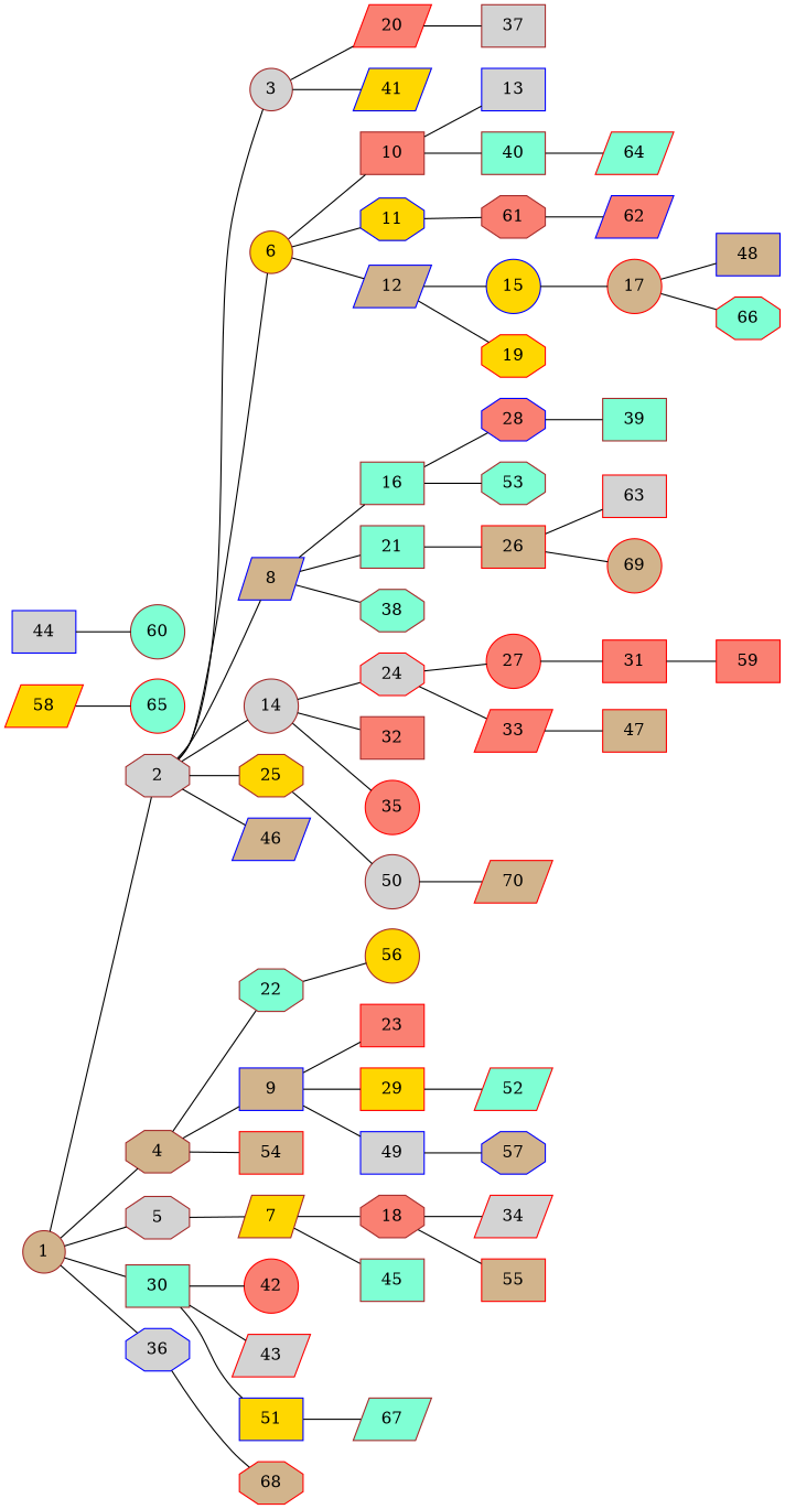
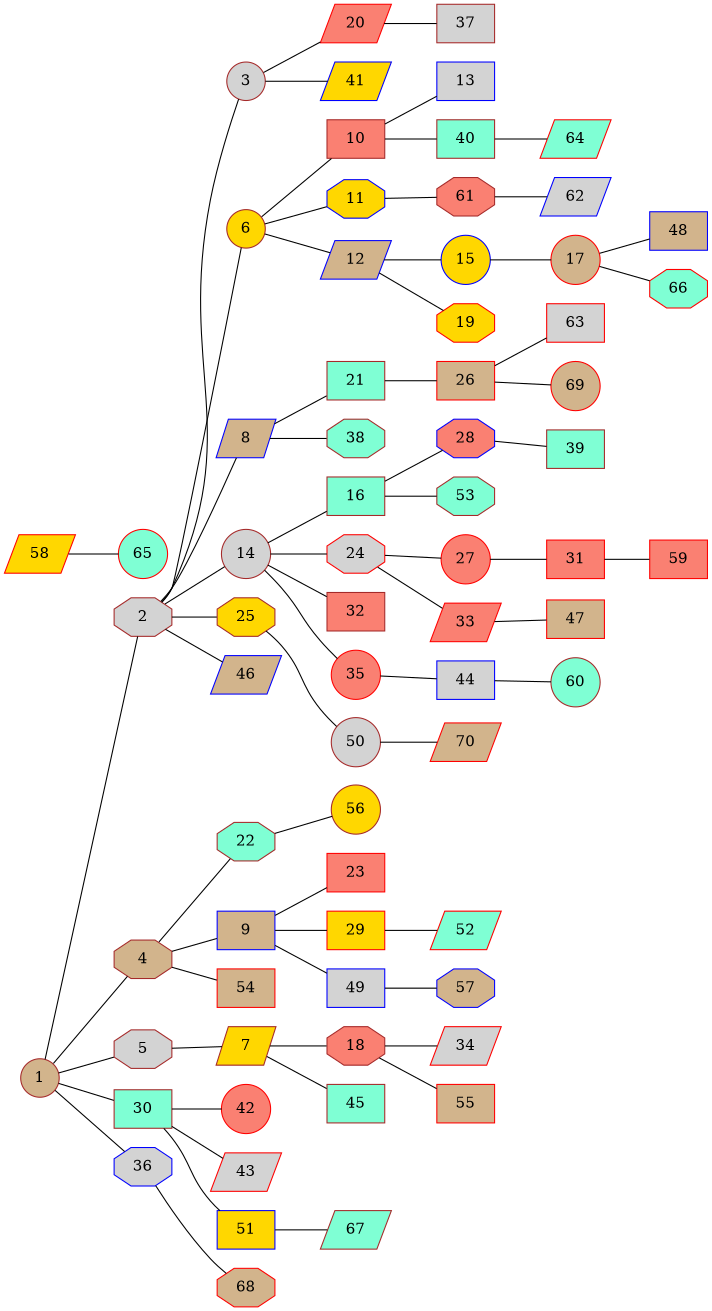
  graph {
    rankdir=LR
    node [color=brown fillcolor=tan shape=box style=filled]
    edge [weight=1.0]
    1 [shape=circle]
    2 [fillcolor=lightgrey shape=octagon]
    4 [shape=octagon]
    5 [fillcolor=lightgrey shape=octagon]
    30 [fillcolor=aquamarine]
    36 [color=blue fillcolor=lightgrey shape=octagon]
    3 [fillcolor=lightgrey shape=circle]
    6 [fillcolor=gold shape=circle]
    8 [color=blue shape=parallelogram]
    14 [fillcolor=lightgrey shape=circle]
    25 [fillcolor=gold shape=octagon]
    46 [color=blue shape=parallelogram]
    22 [fillcolor=aquamarine shape=octagon]
    9 [color=blue]
    54 [color=red]
    7 [fillcolor=gold shape=parallelogram]
    56 [fillcolor=gold shape=circle]
    42 [color=red fillcolor=salmon shape=circle]
    43 [color=red fillcolor=lightgrey shape=parallelogram]
    51 [color=blue fillcolor=gold]
    68 [color=red shape=octagon]
    20 [color=red fillcolor=salmon shape=parallelogram]
    41 [color=blue fillcolor=gold shape=parallelogram]
    10 [fillcolor=salmon]
    11 [color=blue fillcolor=gold shape=octagon]
    12 [color=blue shape=parallelogram]
    16 [fillcolor=aquamarine]
    21 [fillcolor=aquamarine]
    38 [fillcolor=aquamarine shape=octagon]
    24 [color=red fillcolor=lightgrey shape=octagon]
    32 [fillcolor=salmon]
    35 [color=red fillcolor=salmon shape=circle]
    50 [fillcolor=lightgrey shape=circle]
    37 [fillcolor=lightgrey]
    58 [color=red fillcolor=gold shape=parallelogram]
    65 [color=red fillcolor=aquamarine shape=circle]
    23 [color=red fillcolor=salmon]
    29 [color=red fillcolor=gold]
    49 [color=blue fillcolor=lightgrey]
    18 [fillcolor=salmon shape=octagon]
    45 [fillcolor=aquamarine]
    13 [color=blue fillcolor=lightgrey]
    40 [fillcolor=aquamarine]
    61 [fillcolor=salmon shape=octagon]
    15 [color=blue fillcolor=gold shape=circle]
    19 [color=red fillcolor=gold shape=octagon]
    34 [color=red fillcolor=lightgrey shape=parallelogram]
    55 [color=red]
    28 [color=blue fillcolor=salmon shape=octagon]
    53 [fillcolor=aquamarine shape=octagon]
    26 [color=red]
    52 [color=red fillcolor=aquamarine shape=parallelogram]
    57 [color=blue shape=octagon]
    64 [color=red fillcolor=aquamarine shape=parallelogram]
-   62 [color=blue fillcolor=salmon shape=parallelogram]
+   62 [color=blue fillcolor=lightgrey shape=parallelogram]
    17 [color=red shape=circle]
    27 [color=red fillcolor=salmon shape=circle]
    33 [color=red fillcolor=salmon shape=parallelogram]
    44 [color=blue fillcolor=lightgrey]
    48 [color=blue]
    66 [color=red fillcolor=aquamarine shape=octagon]
    39 [fillcolor=aquamarine]
    63 [color=red fillcolor=lightgrey]
    69 [color=red shape=circle]
    31 [color=red fillcolor=salmon]
    47 [color=red]
    70 [color=red shape=parallelogram]
    59 [color=red fillcolor=salmon]
    67 [fillcolor=aquamarine shape=parallelogram]
    60 [fillcolor=aquamarine shape=circle]
    1 -- 2
    1 -- 4
    1 -- 5
    1 -- 30
    1 -- 36 [weight=2.0]
    2 -- 3
    2 -- 6
    2 -- 8
    2 -- 14
    2 -- 25
    2 -- 46 [weight=3.0]
    4 -- 22
    4 -- 9
    4 -- 54
    5 -- 7
    30 -- 42
    30 -- 43
    30 -- 51
    36 -- 68
    3 -- 20
    3 -- 41
    6 -- 10
    6 -- 11
    6 -- 12
-   8 -- 16
+   14 -- 16
    8 -- 21
    8 -- 38
    14 -- 24
    14 -- 32
    14 -- 35
    25 -- 50
    22 -- 56
    9 -- 23
    9 -- 29
    9 -- 49
    7 -- 18
    7 -- 45
    51 -- 67
    20 -- 37 [weight=2.0]
    10 -- 13
    10 -- 40
    11 -- 61
    12 -- 15
    12 -- 19
    16 -- 28
    16 -- 53 [weight=2.0]
    21 -- 26 [weight=2.0]
    24 -- 27
    24 -- 33
+   35 -- 44
    50 -- 70
    58 -- 65
    29 -- 52
    49 -- 57
    18 -- 34 [weight=3.0]
    18 -- 55
    40 -- 64 [weight=2.0]
    61 -- 62
    15 -- 17
    28 -- 39
    26 -- 63
    26 -- 69
    17 -- 48
    17 -- 66
    27 -- 31
    33 -- 47
    44 -- 60
    31 -- 59
  }
